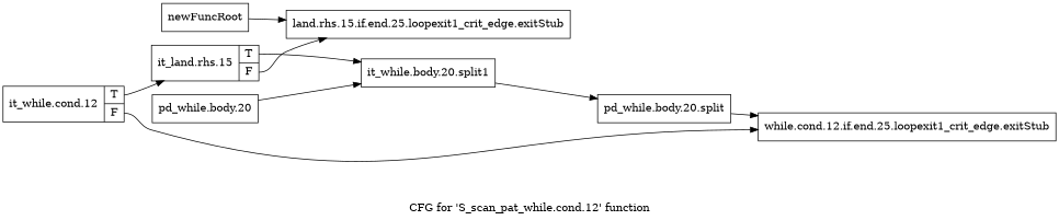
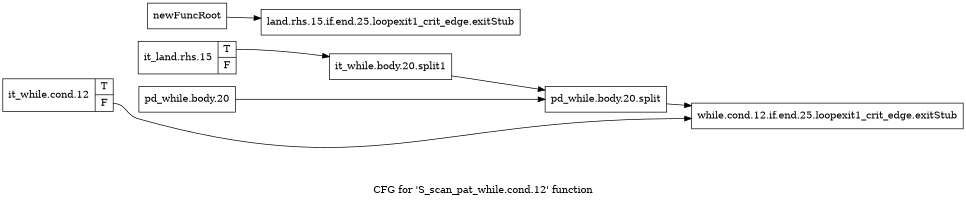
  digraph {
    label="CFG for 'S_scan_pat_while.cond.12' function"
    rankdir=LR
    node [shape=record]
    n1 [label="{newFuncRoot}"]
    n2 [label="{land.rhs.15.if.end.25.loopexit1_crit_edge.exitStub}"]
    n3 [label="{it_while.cond.12|{<s0>T|<s1>F}}"]
    n4 [label="{while.cond.12.if.end.25.loopexit1_crit_edge.exitStub}"]
    n5 [label="{it_land.rhs.15|{<s0>T|<s1>F}}"]
    n6 [label="{it_while.body.20.split1}"]
    n7 [label="{pd_while.body.20}"]
    n8 [label="{pd_while.body.20.split}"]
    n1 -> n2
    n3 -> n4 [tailport=s1]
-   n3 -> n5 [tailport=s0]
-   n5 -> n2 [tailport=s1]
    n5 -> n6 [tailport=s0]
    n6 -> n8
-   n7 -> n6
+   n7 -> n8
    n8 -> n4
  }
